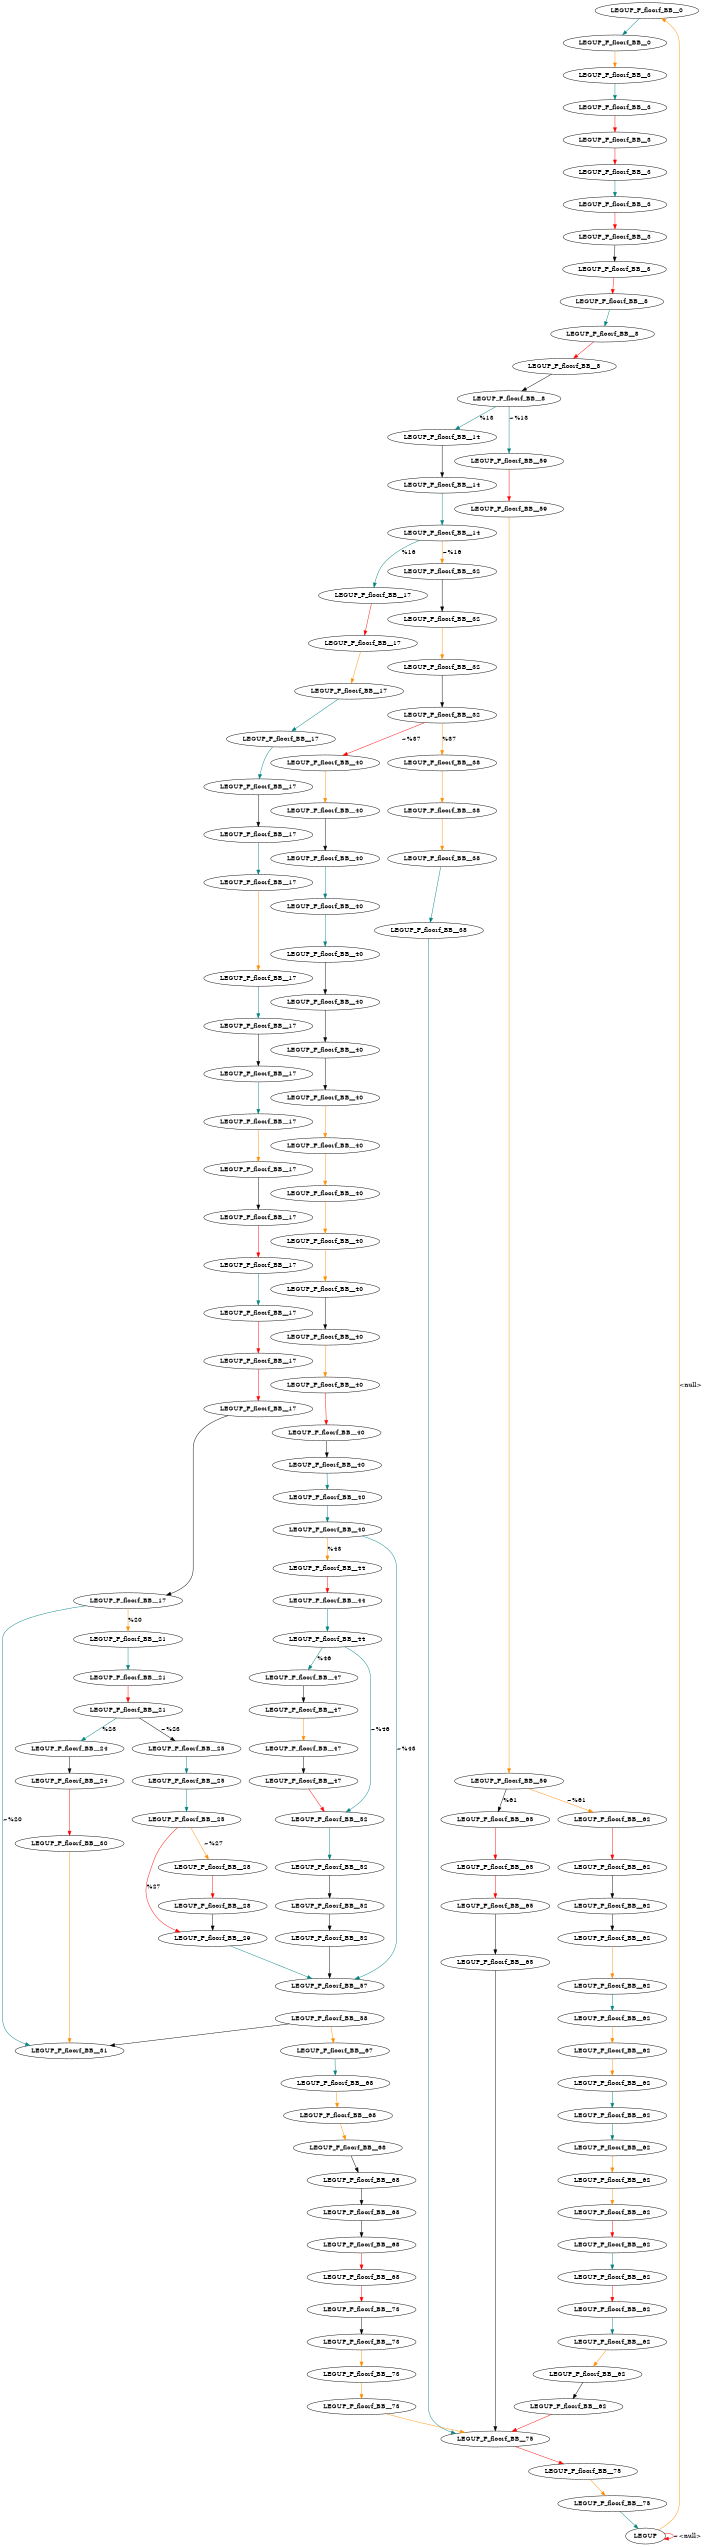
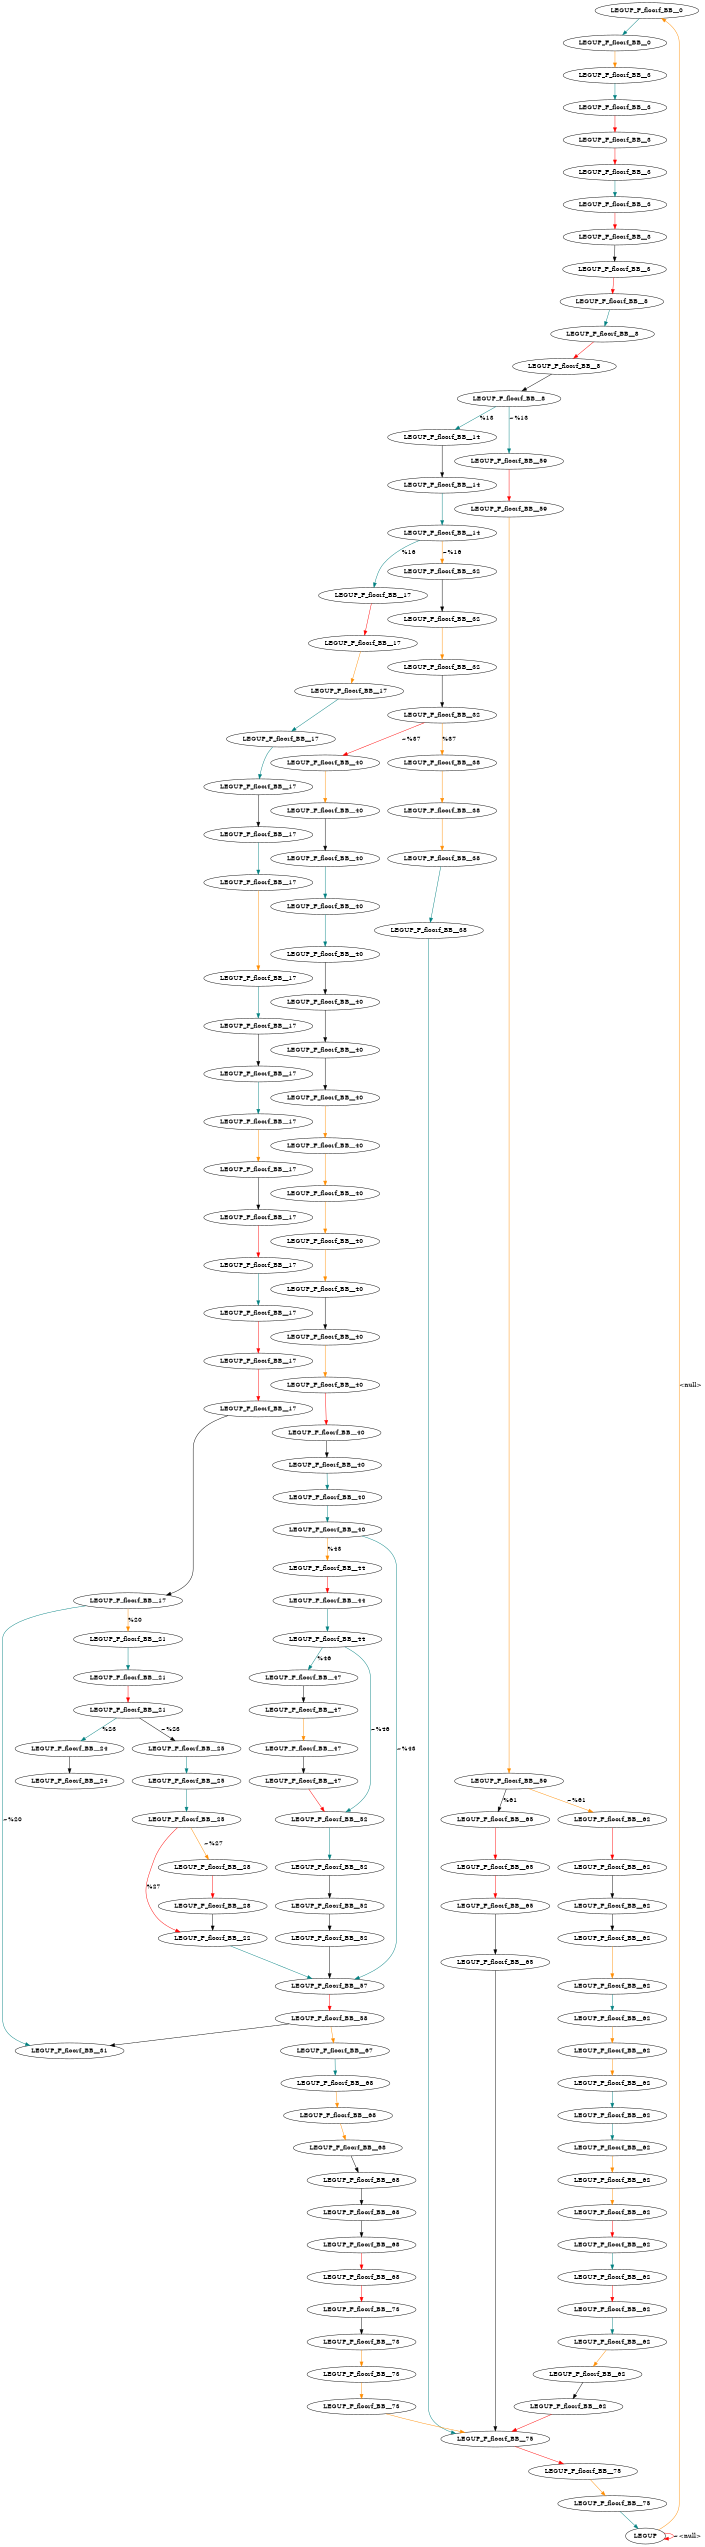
  digraph {
    edge [color=teal]
    n1 [label=LEGUP_F_floorf_BB__0]
    n2 [label=LEGUP_F_floorf_BB__0]
    n3 [label=LEGUP_F_floorf_BB__3]
    n4 [label=LEGUP]
    n5 [label=LEGUP_F_floorf_BB__3]
    n6 [label=LEGUP_F_floorf_BB__3]
    n7 [label=LEGUP_F_floorf_BB__3]
    n8 [label=LEGUP_F_floorf_BB__3]
    n9 [label=LEGUP_F_floorf_BB__3]
    n10 [label=LEGUP_F_floorf_BB__3]
    n11 [label=LEGUP_F_floorf_BB__8]
    n12 [label=LEGUP_F_floorf_BB__8]
    n13 [label=LEGUP_F_floorf_BB__8]
    n14 [label=LEGUP_F_floorf_BB__8]
    n15 [label=LEGUP_F_floorf_BB__14]
    n16 [label=LEGUP_F_floorf_BB__59]
    n17 [label=LEGUP_F_floorf_BB__14]
    n18 [label=LEGUP_F_floorf_BB__59]
    n19 [label=LEGUP_F_floorf_BB__14]
    n20 [label=LEGUP_F_floorf_BB__59]
    n21 [label=LEGUP_F_floorf_BB__17]
    n22 [label=LEGUP_F_floorf_BB__32]
    n23 [label=LEGUP_F_floorf_BB__17]
    n24 [label=LEGUP_F_floorf_BB__32]
    n25 [label=LEGUP_F_floorf_BB__17]
    n26 [label=LEGUP_F_floorf_BB__32]
    n27 [label=LEGUP_F_floorf_BB__17]
    n28 [label=LEGUP_F_floorf_BB__17]
    n29 [label=LEGUP_F_floorf_BB__17]
    n30 [label=LEGUP_F_floorf_BB__17]
    n31 [label=LEGUP_F_floorf_BB__17]
    n32 [label=LEGUP_F_floorf_BB__17]
    n33 [label=LEGUP_F_floorf_BB__17]
    n34 [label=LEGUP_F_floorf_BB__17]
    n35 [label=LEGUP_F_floorf_BB__17]
    n36 [label=LEGUP_F_floorf_BB__17]
    n37 [label=LEGUP_F_floorf_BB__17]
    n38 [label=LEGUP_F_floorf_BB__17]
    n39 [label=LEGUP_F_floorf_BB__17]
    n40 [label=LEGUP_F_floorf_BB__17]
    n41 [label=LEGUP_F_floorf_BB__17]
    n42 [label=LEGUP_F_floorf_BB__21]
    n43 [label=LEGUP_F_floorf_BB__31]
    n44 [label=LEGUP_F_floorf_BB__21]
    n45 [label=LEGUP_F_floorf_BB__21]
    n46 [label=LEGUP_F_floorf_BB__58]
    n47 [label=LEGUP_F_floorf_BB__67]
    n48 [label=LEGUP_F_floorf_BB__24]
    n49 [label=LEGUP_F_floorf_BB__25]
    n50 [label=LEGUP_F_floorf_BB__24]
    n51 [label=LEGUP_F_floorf_BB__25]
-   n52 [label=LEGUP_F_floorf_BB__30]
    n53 [label=LEGUP_F_floorf_BB__25]
-   n54 [label=LEGUP_F_floorf_BB__29]
+   n54 [label=LEGUP_F_floorf_BB__22]
    n55 [label=LEGUP_F_floorf_BB__28]
    n56 [label=LEGUP_F_floorf_BB__57]
    n57 [label=LEGUP_F_floorf_BB__28]
    n58 [label=LEGUP_F_floorf_BB__68]
    n59 [label=LEGUP_F_floorf_BB__32]
    n60 [label=LEGUP_F_floorf_BB__38]
    n61 [label=LEGUP_F_floorf_BB__40]
    n62 [label=LEGUP_F_floorf_BB__38]
    n63 [label=LEGUP_F_floorf_BB__40]
    n64 [label=LEGUP_F_floorf_BB__38]
    n65 [label=LEGUP_F_floorf_BB__40]
    n66 [label=LEGUP_F_floorf_BB__38]
    n67 [label=LEGUP_F_floorf_BB__75]
    n68 [label=LEGUP_F_floorf_BB__75]
    n69 [label=LEGUP_F_floorf_BB__75]
    n70 [label=LEGUP_F_floorf_BB__40]
    n71 [label=LEGUP_F_floorf_BB__40]
    n72 [label=LEGUP_F_floorf_BB__40]
    n73 [label=LEGUP_F_floorf_BB__40]
    n74 [label=LEGUP_F_floorf_BB__40]
    n75 [label=LEGUP_F_floorf_BB__40]
    n76 [label=LEGUP_F_floorf_BB__40]
    n77 [label=LEGUP_F_floorf_BB__40]
    n78 [label=LEGUP_F_floorf_BB__40]
    n79 [label=LEGUP_F_floorf_BB__40]
    n80 [label=LEGUP_F_floorf_BB__40]
    n81 [label=LEGUP_F_floorf_BB__40]
    n82 [label=LEGUP_F_floorf_BB__40]
    n83 [label=LEGUP_F_floorf_BB__40]
    n84 [label=LEGUP_F_floorf_BB__40]
    n85 [label=LEGUP_F_floorf_BB__44]
    n86 [label=LEGUP_F_floorf_BB__44]
    n87 [label=LEGUP_F_floorf_BB__44]
    n88 [label=LEGUP_F_floorf_BB__47]
    n89 [label=LEGUP_F_floorf_BB__52]
    n90 [label=LEGUP_F_floorf_BB__47]
    n91 [label=LEGUP_F_floorf_BB__52]
    n92 [label=LEGUP_F_floorf_BB__47]
    n93 [label=LEGUP_F_floorf_BB__52]
    n94 [label=LEGUP_F_floorf_BB__47]
    n95 [label=LEGUP_F_floorf_BB__52]
    n96 [label=LEGUP_F_floorf_BB__68]
    n97 [label=LEGUP_F_floorf_BB__65]
    n98 [label=LEGUP_F_floorf_BB__62]
    n99 [label=LEGUP_F_floorf_BB__65]
    n100 [label=LEGUP_F_floorf_BB__62]
    n101 [label=LEGUP_F_floorf_BB__65]
    n102 [label=LEGUP_F_floorf_BB__62]
    n103 [label=LEGUP_F_floorf_BB__62]
    n104 [label=LEGUP_F_floorf_BB__62]
    n105 [label=LEGUP_F_floorf_BB__62]
    n106 [label=LEGUP_F_floorf_BB__62]
    n107 [label=LEGUP_F_floorf_BB__62]
    n108 [label=LEGUP_F_floorf_BB__62]
    n109 [label=LEGUP_F_floorf_BB__62]
    n110 [label=LEGUP_F_floorf_BB__62]
    n111 [label=LEGUP_F_floorf_BB__62]
    n112 [label=LEGUP_F_floorf_BB__62]
    n113 [label=LEGUP_F_floorf_BB__62]
    n114 [label=LEGUP_F_floorf_BB__62]
    n115 [label=LEGUP_F_floorf_BB__62]
    n116 [label=LEGUP_F_floorf_BB__62]
    n117 [label=LEGUP_F_floorf_BB__62]
    n118 [label=LEGUP_F_floorf_BB__65]
    n119 [label=LEGUP_F_floorf_BB__68]
    n120 [label=LEGUP_F_floorf_BB__68]
    n121 [label=LEGUP_F_floorf_BB__68]
    n122 [label=LEGUP_F_floorf_BB__68]
    n123 [label=LEGUP_F_floorf_BB__68]
    n124 [label=LEGUP_F_floorf_BB__73]
    n125 [label=LEGUP_F_floorf_BB__73]
    n126 [label=LEGUP_F_floorf_BB__73]
    n127 [label=LEGUP_F_floorf_BB__73]
    n1 -> n2
    n2 -> n3 [color=darkorange]
    n3 -> n5
    n4 -> n1 [color=darkorange label="<null>"]
    n4 -> n4 [color=red label="~<null>"]
    n5 -> n6 [color=red]
    n6 -> n7 [color=red]
    n7 -> n8
    n8 -> n9 [color=red]
    n9 -> n10 [color=black]
    n10 -> n11 [color=red]
    n11 -> n12
    n12 -> n13 [color=red]
    n13 -> n14 [color=black]
    n14 -> n15 [label="%13"]
    n14 -> n16 [label="~%13"]
    n15 -> n17 [color=black]
    n16 -> n18 [color=red]
    n17 -> n19
    n18 -> n20 [color=darkorange]
    n19 -> n21 [label="%16"]
    n19 -> n22 [color=darkorange label="~%16"]
    n20 -> n97 [color=black label="%61"]
    n20 -> n98 [color=darkorange label="~%61"]
    n21 -> n23 [color=red]
    n22 -> n24 [color=black]
    n23 -> n25 [color=darkorange]
    n24 -> n26 [color=darkorange]
    n25 -> n27
    n26 -> n59 [color=black]
    n27 -> n28
    n28 -> n29 [color=black]
    n29 -> n30
    n30 -> n31 [color=darkorange]
    n31 -> n32
    n32 -> n33 [color=black]
    n33 -> n34
    n34 -> n35 [color=darkorange]
    n35 -> n36 [color=black]
    n36 -> n37 [color=red]
    n37 -> n38
    n38 -> n39 [color=red]
    n39 -> n40 [color=red]
    n40 -> n41 [color=black]
    n41 -> n42 [color=darkorange label="%20"]
    n41 -> n43 [label="~%20"]
    n42 -> n44
    n44 -> n45 [color=red]
    n45 -> n48 [label="%23"]
    n45 -> n49 [color=black label="~%23"]
    n46 -> n43 [color=black]
    n46 -> n47 [color=darkorange]
    n47 -> n58
    n48 -> n50 [color=black]
    n49 -> n51
-   n50 -> n52 [color=red]
    n51 -> n53
-   n52 -> n43 [color=darkorange]
    n53 -> n54 [color=red label="%27"]
    n53 -> n55 [color=darkorange label="~%27"]
    n54 -> n56
    n55 -> n57 [color=red]
+   n56 -> n46 [color=red]
    n57 -> n54 [color=black]
    n58 -> n96 [color=darkorange]
    n59 -> n60 [color=darkorange label="%37"]
    n59 -> n61 [color=red label="~%37"]
    n60 -> n62 [color=darkorange]
    n61 -> n63 [color=darkorange]
    n62 -> n64 [color=darkorange]
    n63 -> n65 [color=black]
    n64 -> n66
    n65 -> n70
    n66 -> n67
    n67 -> n68 [color=red]
    n68 -> n69 [color=darkorange]
    n69 -> n4
    n70 -> n71
    n71 -> n72 [color=black]
    n72 -> n73 [color=black]
    n73 -> n74 [color=black]
    n74 -> n75 [color=darkorange]
    n75 -> n76 [color=darkorange]
    n76 -> n77 [color=darkorange]
    n77 -> n78 [color=darkorange]
    n78 -> n79 [color=black]
    n79 -> n80 [color=darkorange]
    n80 -> n81 [color=red]
    n81 -> n82 [color=black]
    n82 -> n83
    n83 -> n84
    n84 -> n56 [label="~%43"]
    n84 -> n85 [color=darkorange label="%43"]
    n85 -> n86 [color=red]
    n86 -> n87
    n87 -> n88 [label="%46"]
    n87 -> n89 [label="~%46"]
    n88 -> n90 [color=black]
    n89 -> n91
    n90 -> n92 [color=darkorange]
    n91 -> n93 [color=black]
    n92 -> n94 [color=black]
    n93 -> n95 [color=black]
    n94 -> n89 [color=red]
    n95 -> n56 [color=black]
    n96 -> n119 [color=darkorange]
    n97 -> n99 [color=red]
    n98 -> n100 [color=red]
    n99 -> n101 [color=red]
    n100 -> n102 [color=black]
    n101 -> n118 [color=black]
    n102 -> n103 [color=black]
    n103 -> n104 [color=darkorange]
    n104 -> n105
    n105 -> n106 [color=darkorange]
    n106 -> n107 [color=darkorange]
    n107 -> n108
    n108 -> n109
    n109 -> n110 [color=darkorange]
    n110 -> n111 [color=darkorange]
    n111 -> n112 [color=red]
    n112 -> n113
    n113 -> n114 [color=red]
    n114 -> n115
    n115 -> n116 [color=darkorange]
    n116 -> n117 [color=black]
    n117 -> n67 [color=red]
    n118 -> n67 [color=black]
    n119 -> n120 [color=black]
    n120 -> n121 [color=black]
    n121 -> n122 [color=black]
    n122 -> n123 [color=red]
    n123 -> n124 [color=red]
    n124 -> n125 [color=black]
    n125 -> n126 [color=darkorange]
    n126 -> n127 [color=darkorange]
    n127 -> n67 [color=darkorange]
  }
